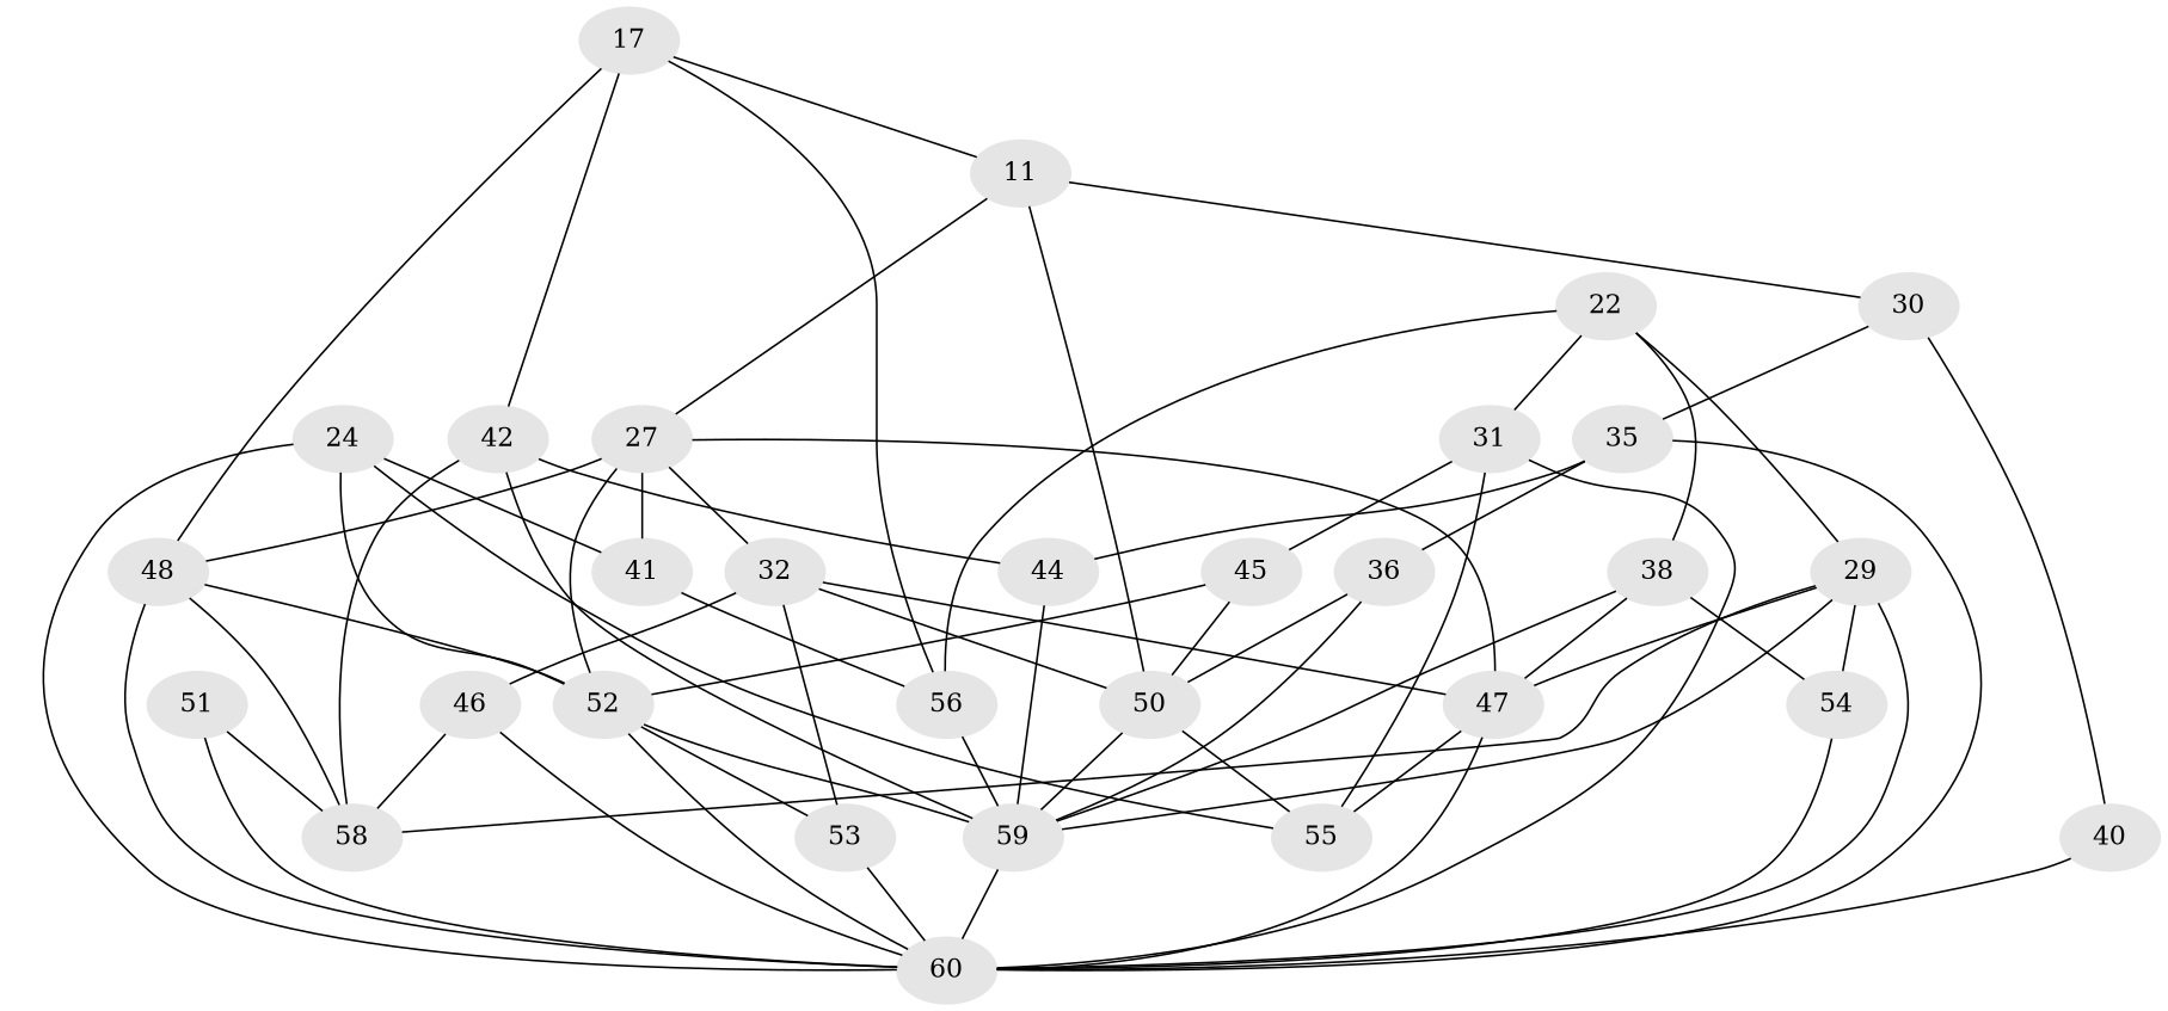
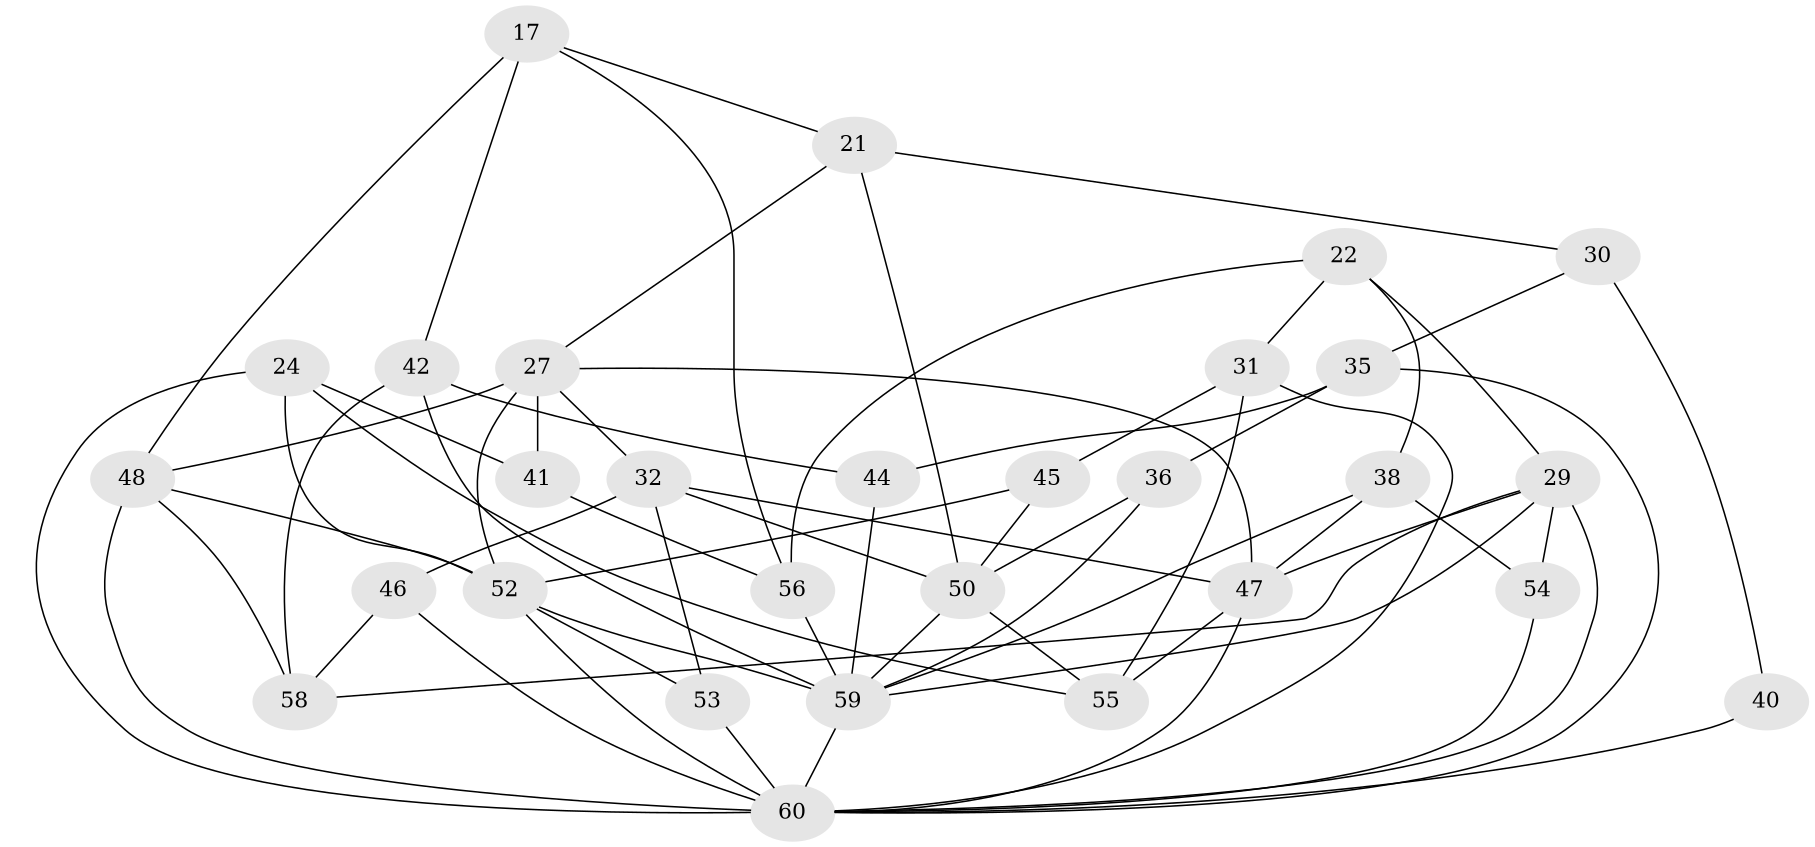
  graph {
    node [color=gray90 style=filled]
    17
-   21 [label=11]
+   21
    42
    48 [super="+39+20"]
    56
    27 [super="+18"]
    30
    50 [super="+14+28"]
    58 [super="+12"]
    59 [super="+9+8+49"]
    44
    52 [super="+43"]
    60 [super="+5+34+57+25"]
    41
    32 [super="+15"]
    47 [super="+13"]
    35 [super="+16"]
    40 [super="+6"]
    55 [super="+37"]
    29 [super="+26"]
    54
    22
    31
    38
    45
    24
    53
    46
    36
-   51
    17 -- 21
    17 -- 42
    17 -- 48
    17 -- 56
    21 -- 27
    21 -- 30
    21 -- 50
    42 -- 58
    42 -- 59
    42 -- 44
    48 -- 58
    48 -- 52
    48 -- 60 [weight=3]
    56 -- 59
    27 -- 48 [weight=2]
    27 -- 52
    27 -- 41
    27 -- 32
    27 -- 47
    30 -- 35
    30 -- 40 [weight=2]
    50 -- 59 [weight=2]
    50 -- 55
    59 -- 60 [weight=2]
    44 -- 59
    52 -- 59 [weight=2]
    52 -- 60 [weight=2]
    52 -- 53
    41 -- 56
    32 -- 50
    32 -- 47
    32 -- 53 [weight=2]
    32 -- 46
    47 -- 60
    47 -- 55 [weight=2]
    35 -- 44 [weight=2]
    35 -- 60 [weight=2]
    35 -- 36
    40 -- 60 [weight=3]
    29 -- 58
    29 -- 59
    29 -- 60
    29 -- 47 [weight=2]
    29 -- 54 [weight=2]
    54 -- 60
    22 -- 56
    22 -- 29
    22 -- 31
    22 -- 38
    31 -- 60
    31 -- 55
    31 -- 45
    38 -- 59
    38 -- 47
    38 -- 54
    45 -- 50
    45 -- 52 [weight=2]
    24 -- 52
    24 -- 60
    24 -- 41
    24 -- 55
    53 -- 60
    46 -- 58
    46 -- 60 [weight=2]
    36 -- 50 [weight=2]
    36 -- 59
-   51 -- 58 [weight=2]
-   51 -- 60 [weight=2]
  }
